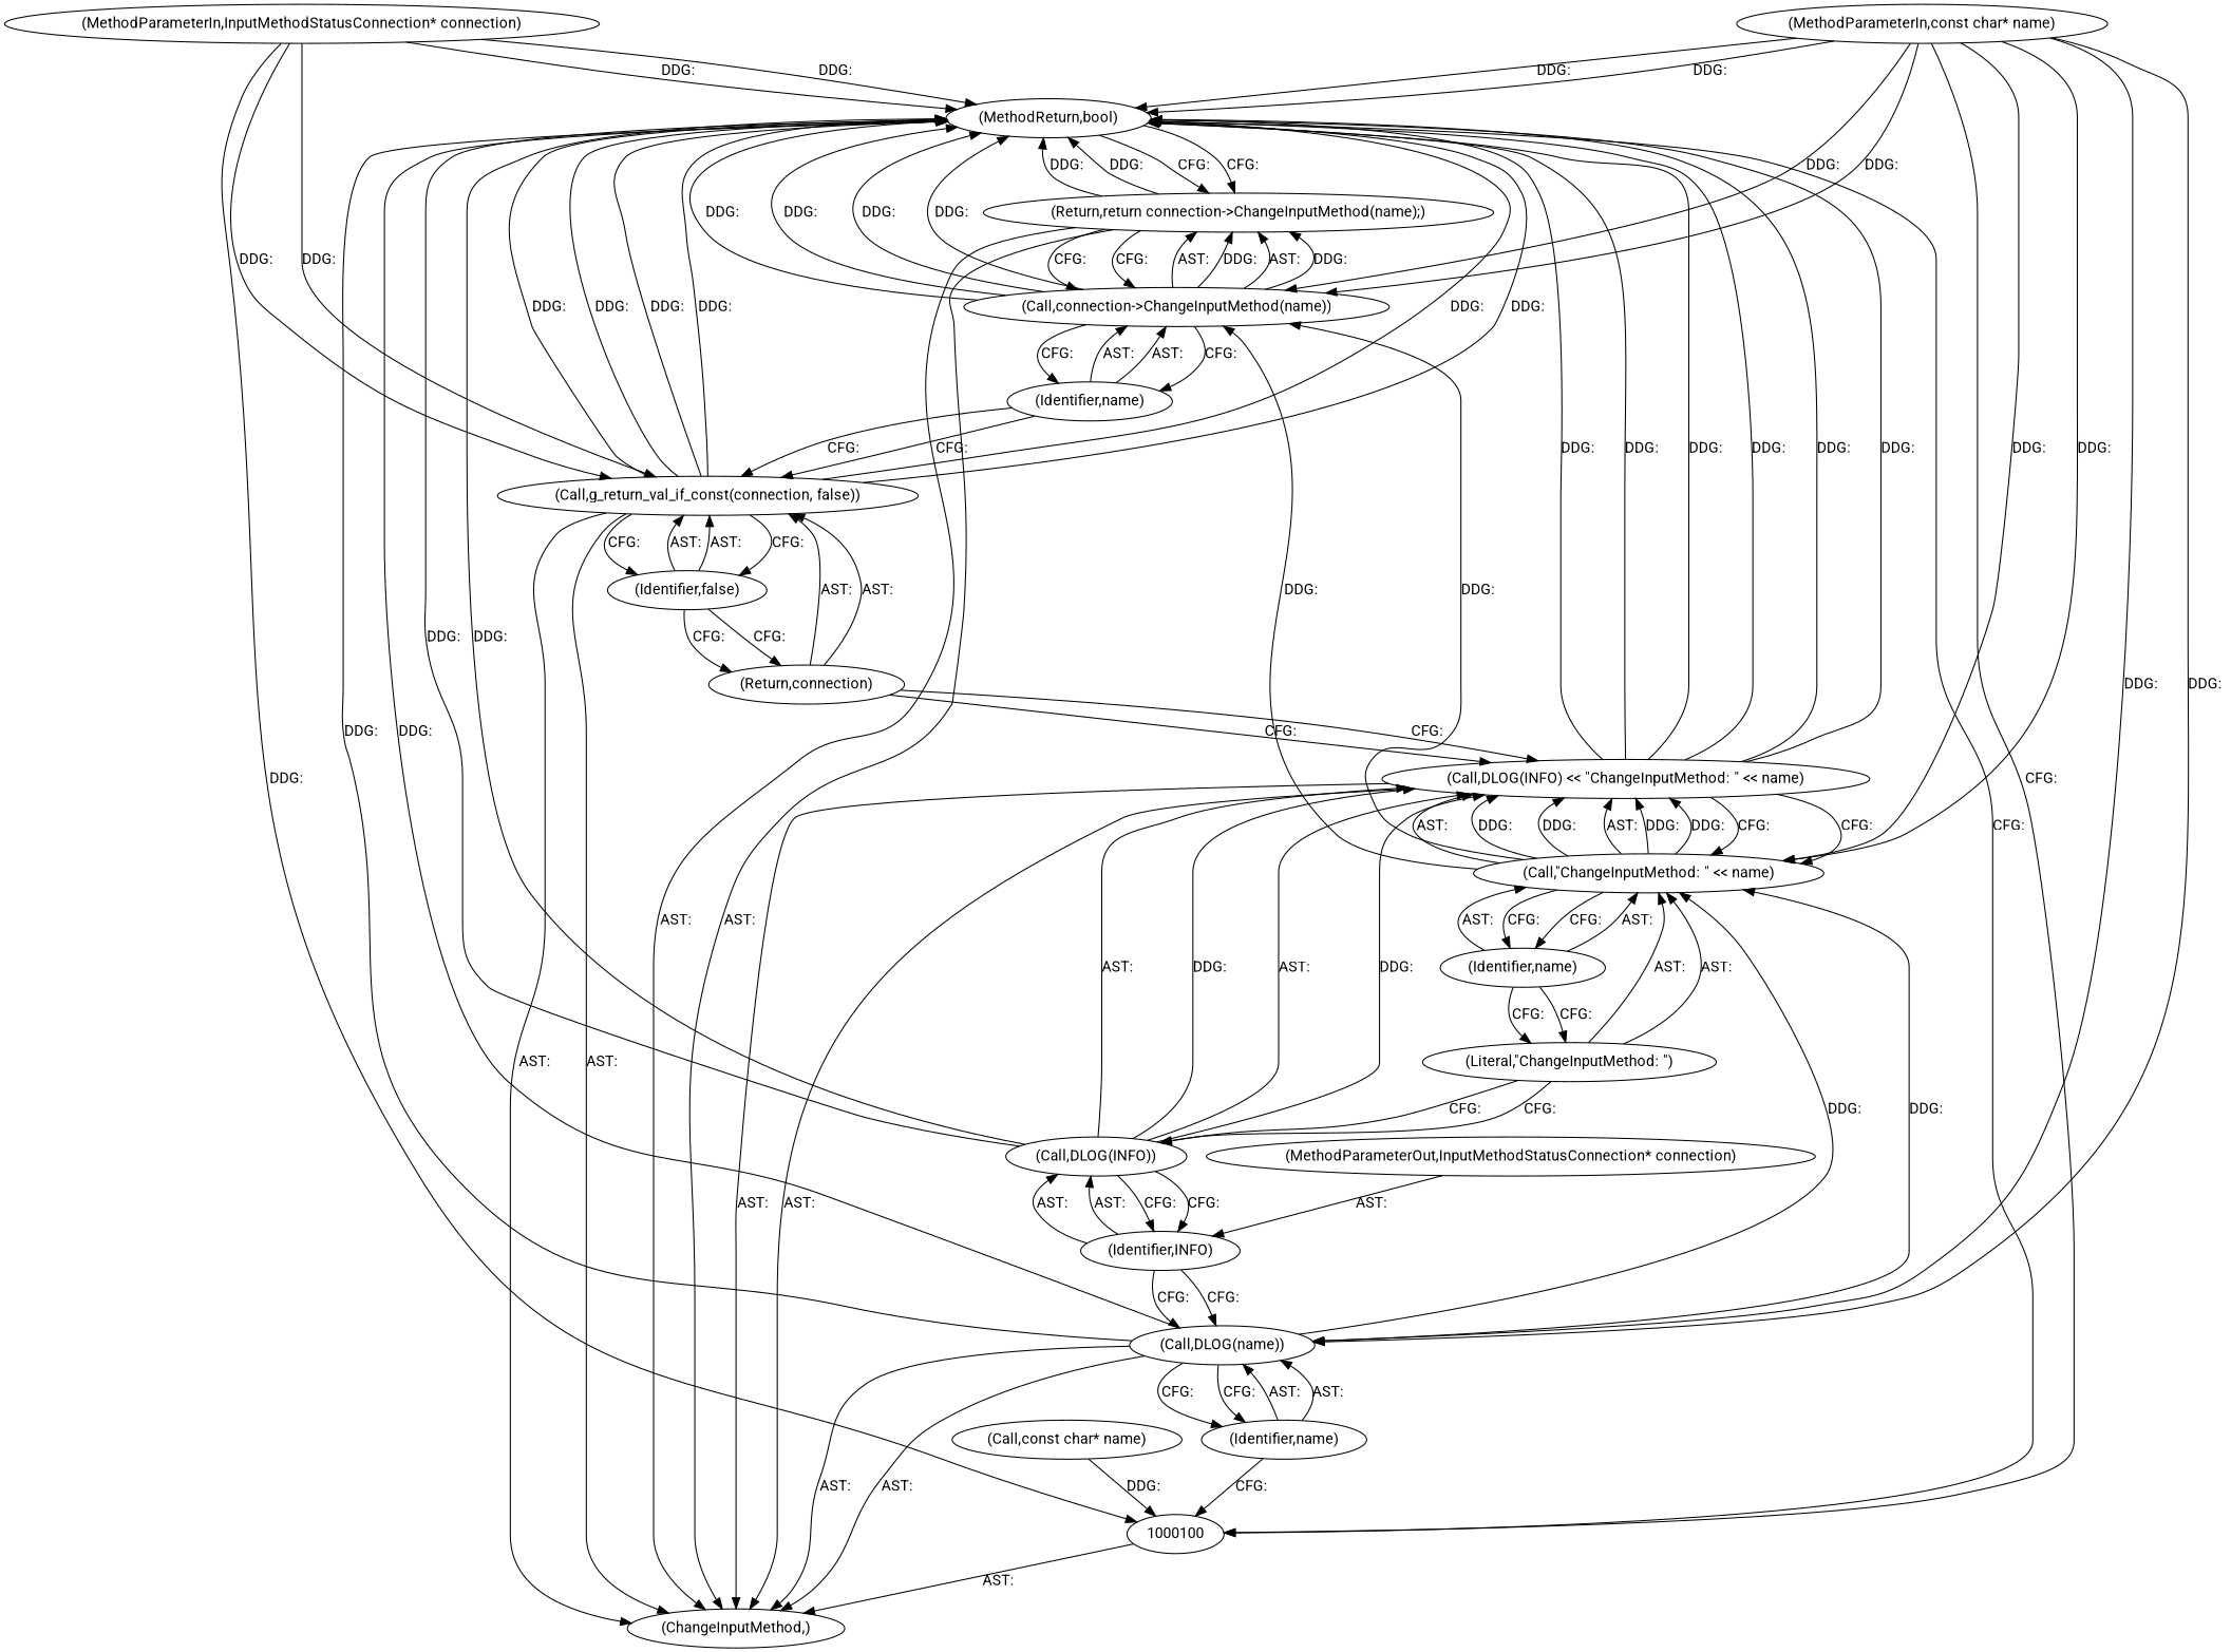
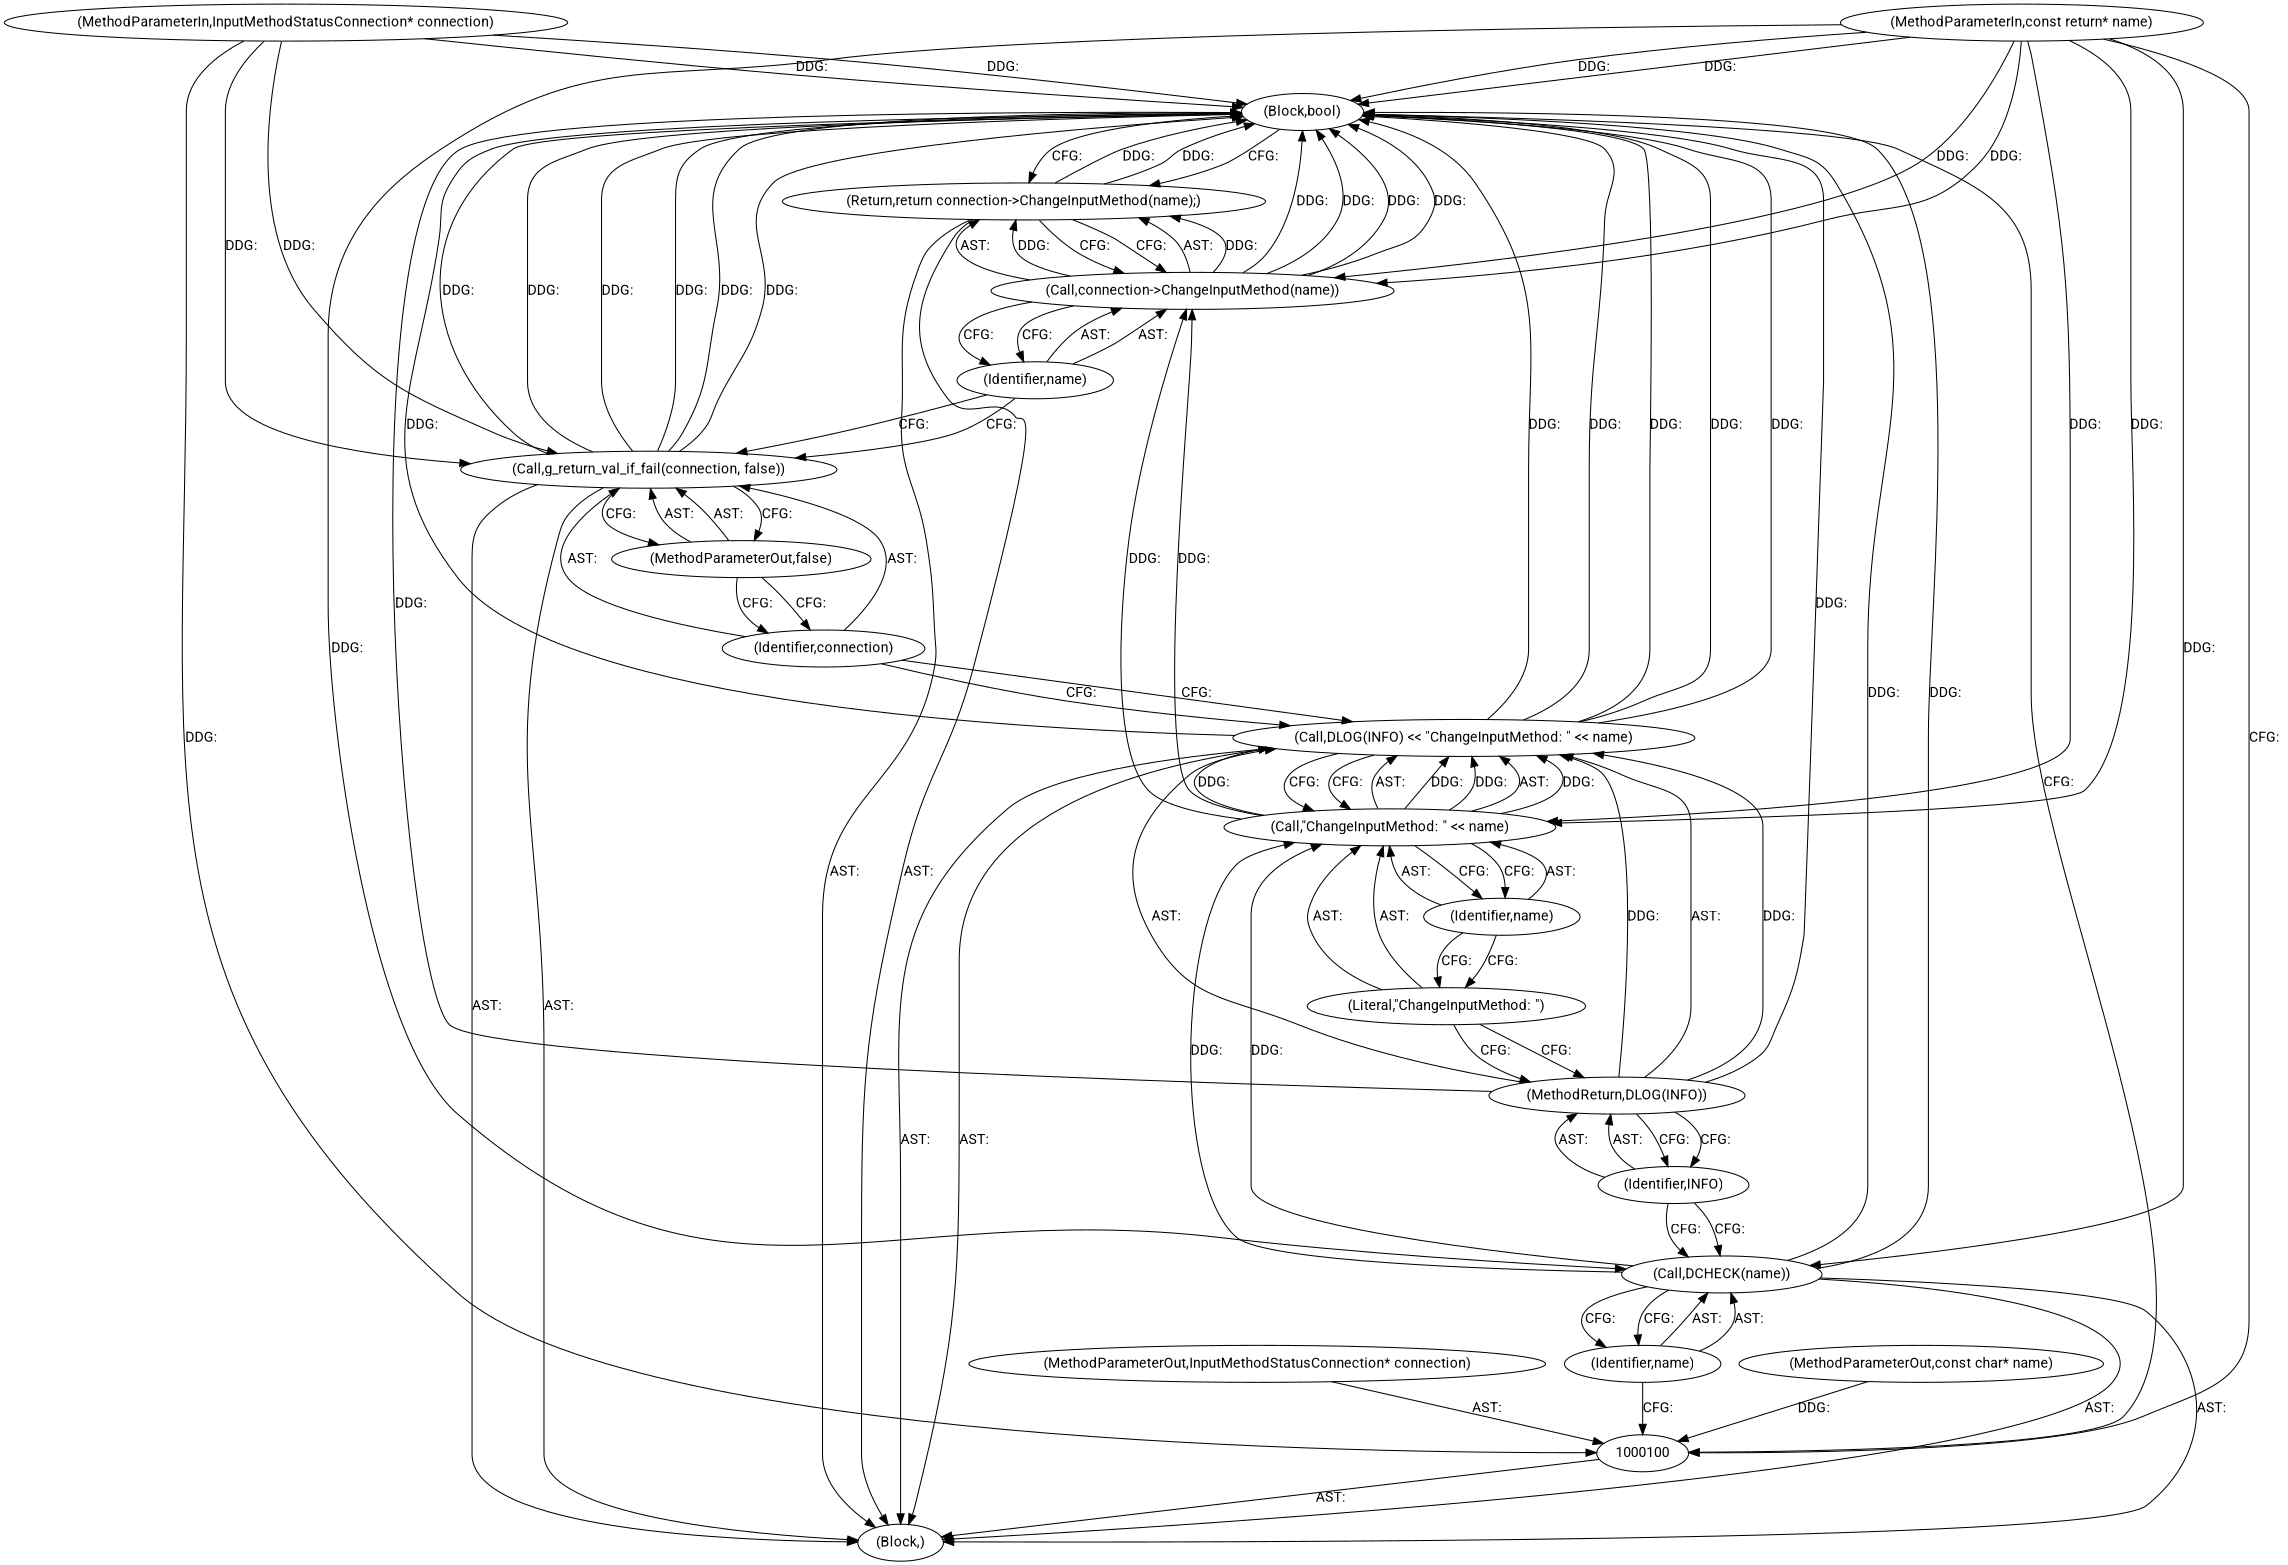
  digraph {
    fontname=Roboto
    node [fontname=Roboto]
    edge [fontname=Roboto]
-   n1 [label="(MethodReturn,bool)"]
+   n1 [label="(Block,bool)"]
    n2 [label="(Return,return connection->ChangeInputMethod(name);)"]
    1000100
    n4 [label="(Call,connection->ChangeInputMethod(name))"]
-   n5 [label="(ChangeInputMethod,)"]
+   n5 [label="(Block,)"]
    n6 [label="(MethodParameterIn,InputMethodStatusConnection* connection)"]
-   n7 [label="(Call,g_return_val_if_const(connection, false))"]
-   n8 [label="(Identifier,false)"]
+   n7 [label="(Call,g_return_val_if_fail(connection, false))"]
+   n8 [label="(MethodParameterOut,false)"]
    n9 [label="(MethodParameterOut,InputMethodStatusConnection* connection)"]
-   n10 [label="(MethodParameterIn,const char* name)"]
-   n11 [label="(Call,DLOG(name))"]
+   n10 [label="(MethodParameterIn,const return* name)"]
+   n11 [label="(Call,DCHECK(name))"]
    n12 [label="(Call,\"ChangeInputMethod: \" << name)"]
    n13 [label="(Identifier,name)"]
    n14 [label="(Call,DLOG(INFO) << \"ChangeInputMethod: \" << name)"]
    n15 [label="(Identifier,name)"]
    n16 [label="(Identifier,name)"]
-   n17 [label="(Call,const char* name)"]
+   n17 [label="(MethodParameterOut,const char* name)"]
    n18 [label="(Literal,\"ChangeInputMethod: \")"]
-   n19 [label="(Call,DLOG(INFO))"]
+   n19 [label="(MethodReturn,DLOG(INFO))"]
    n20 [label="(Identifier,INFO)"]
-   n21 [label="(Return,connection)"]
+   n21 [label="(Identifier,connection)"]
    n1 -> n2 [label="CFG: "]
    n1 -> n2 [label="CFG: "]
    n1 -> 1000100 [label="CFG: "]
    n2 -> n1 [label="DDG: "]
    n2 -> n1 [label="DDG: "]
    n2 -> n4 [label="CFG: "]
    n2 -> n4 [label="CFG: "]
    n2 -> n5 [label="AST: "]
    n2 -> n5 [label="AST: "]
    1000100 -> n5 [label="AST: "]
    n4 -> n1 [label="DDG: "]
    n4 -> n1 [label="DDG: "]
    n4 -> n1 [label="DDG: "]
    n4 -> n1 [label="DDG: "]
    n4 -> n2 [label="AST: "]
    n4 -> n2 [label="DDG: "]
    n4 -> n2 [label="AST: "]
    n4 -> n2 [label="DDG: "]
    n4 -> n16 [label="CFG: "]
    n4 -> n16 [label="CFG: "]
    n6 -> n1 [label="DDG: "]
    n6 -> n1 [label="DDG: "]
    n6 -> 1000100 [label="DDG: "]
    n6 -> n7 [label="DDG: "]
    n6 -> n7 [label="DDG: "]
    n7 -> n1 [label="DDG: "]
    n7 -> n1 [label="DDG: "]
    n7 -> n1 [label="DDG: "]
    n7 -> n1 [label="DDG: "]
    n7 -> n1 [label="DDG: "]
    n7 -> n1 [label="DDG: "]
    n7 -> n5 [label="AST: "]
    n7 -> n5 [label="AST: "]
    n7 -> n8 [label="CFG: "]
    n7 -> n8 [label="CFG: "]
    n8 -> n7 [label="AST: "]
    n8 -> n7 [label="AST: "]
    n8 -> n21 [label="CFG: "]
    n8 -> n21 [label="CFG: "]
-   n9 -> n20 [label="AST: "]
+   n9 -> 1000100 [label="AST: "]
    n10 -> n1 [label="DDG: "]
    n10 -> n1 [label="DDG: "]
    n10 -> 1000100 [label="CFG: "]
    n10 -> n4 [label="DDG: "]
    n10 -> n4 [label="DDG: "]
    n10 -> n11 [label="DDG: "]
    n10 -> n11 [label="DDG: "]
    n10 -> n12 [label="DDG: "]
    n10 -> n12 [label="DDG: "]
    n11 -> n1 [label="DDG: "]
    n11 -> n1 [label="DDG: "]
    n11 -> n5 [label="AST: "]
    n11 -> n5 [label="AST: "]
    n11 -> n12 [label="DDG: "]
    n11 -> n12 [label="DDG: "]
    n11 -> n13 [label="CFG: "]
    n11 -> n13 [label="CFG: "]
    n12 -> n4 [label="DDG: "]
    n12 -> n4 [label="DDG: "]
    n12 -> n14 [label="AST: "]
    n12 -> n14 [label="DDG: "]
    n12 -> n14 [label="DDG: "]
    n12 -> n14 [label="AST: "]
    n12 -> n14 [label="DDG: "]
    n12 -> n14 [label="DDG: "]
    n12 -> n15 [label="CFG: "]
    n12 -> n15 [label="CFG: "]
    n13 -> 1000100 [label="CFG: "]
    n13 -> n11 [label="AST: "]
    n13 -> n11 [label="AST: "]
    n14 -> n1 [label="DDG: "]
    n14 -> n1 [label="DDG: "]
    n14 -> n1 [label="DDG: "]
    n14 -> n1 [label="DDG: "]
    n14 -> n1 [label="DDG: "]
    n14 -> n1 [label="DDG: "]
    n14 -> n5 [label="AST: "]
    n14 -> n5 [label="AST: "]
    n14 -> n12 [label="CFG: "]
    n14 -> n12 [label="CFG: "]
    n15 -> n12 [label="AST: "]
    n15 -> n12 [label="AST: "]
    n15 -> n18 [label="CFG: "]
    n15 -> n18 [label="CFG: "]
    n16 -> n4 [label="AST: "]
    n16 -> n4 [label="AST: "]
    n16 -> n7 [label="CFG: "]
    n16 -> n7 [label="CFG: "]
    n17 -> 1000100 [label="DDG: "]
    n18 -> n12 [label="AST: "]
    n18 -> n12 [label="AST: "]
    n18 -> n19 [label="CFG: "]
    n18 -> n19 [label="CFG: "]
    n19 -> n1 [label="DDG: "]
    n19 -> n1 [label="DDG: "]
    n19 -> n14 [label="AST: "]
    n19 -> n14 [label="DDG: "]
    n19 -> n14 [label="AST: "]
    n19 -> n14 [label="DDG: "]
    n19 -> n20 [label="CFG: "]
    n19 -> n20 [label="CFG: "]
    n20 -> n11 [label="CFG: "]
    n20 -> n11 [label="CFG: "]
    n20 -> n19 [label="AST: "]
    n20 -> n19 [label="AST: "]
    n21 -> n7 [label="AST: "]
    n21 -> n7 [label="AST: "]
    n21 -> n14 [label="CFG: "]
    n21 -> n14 [label="CFG: "]
  }
